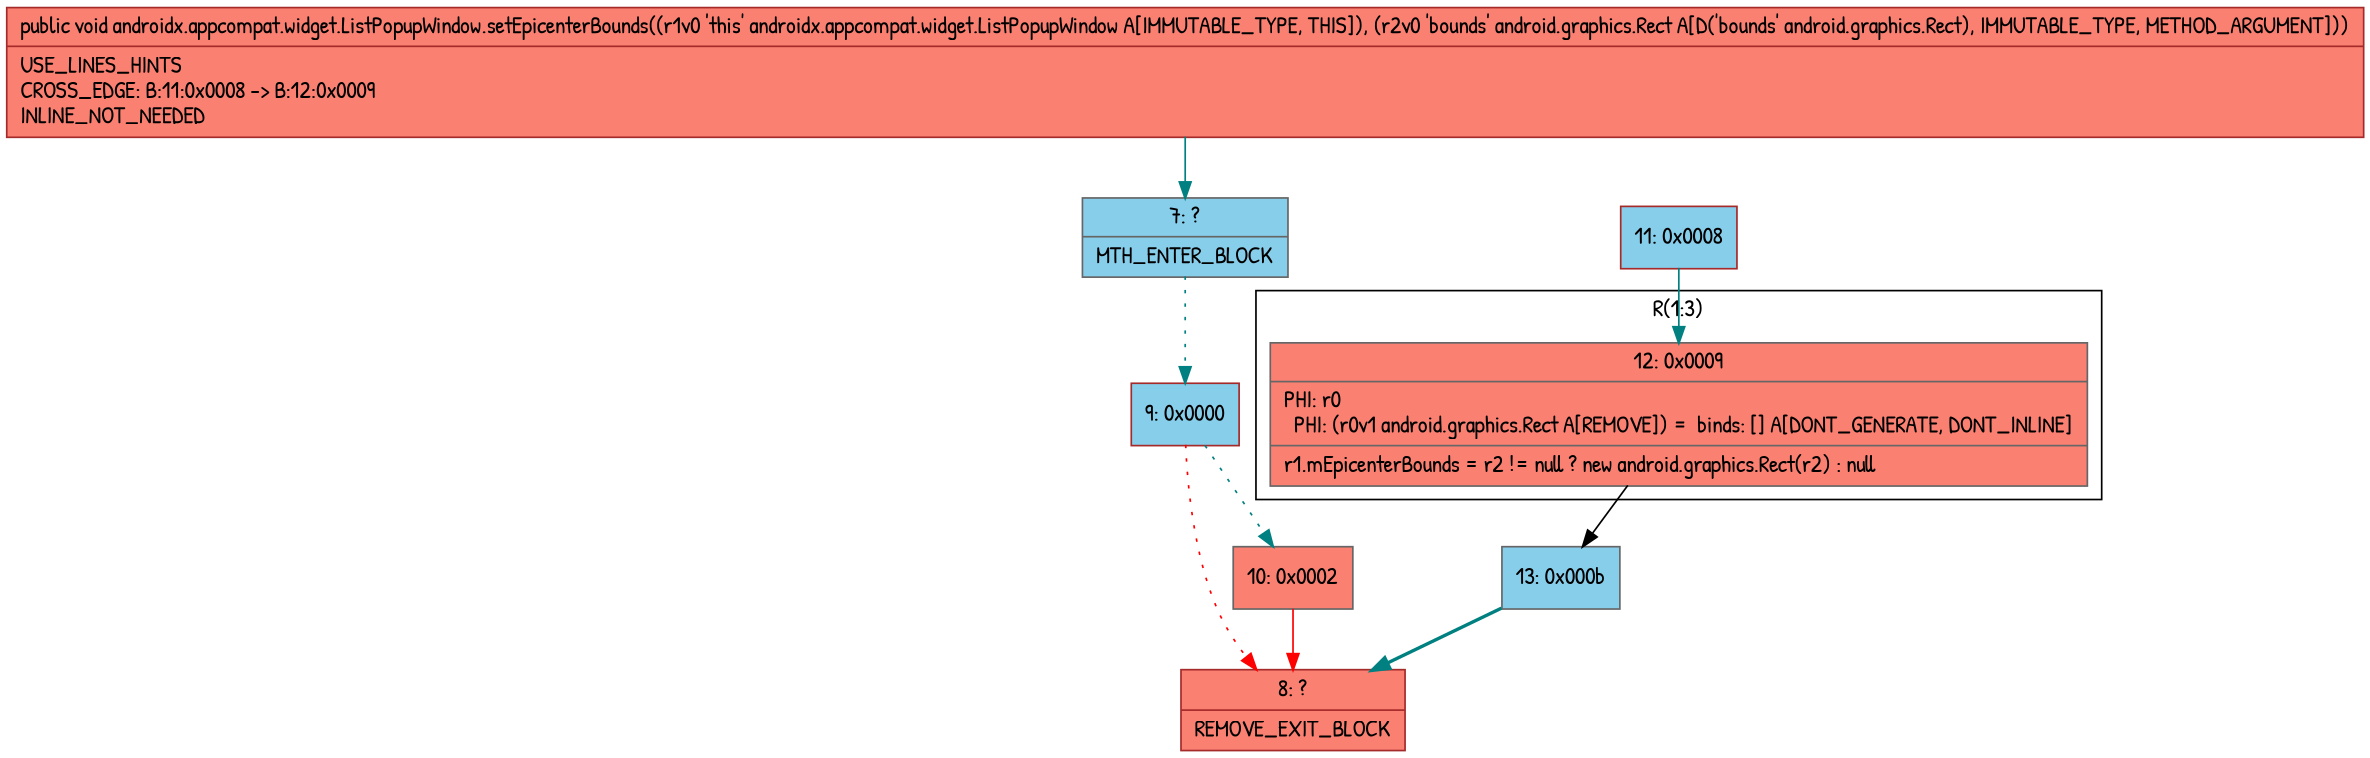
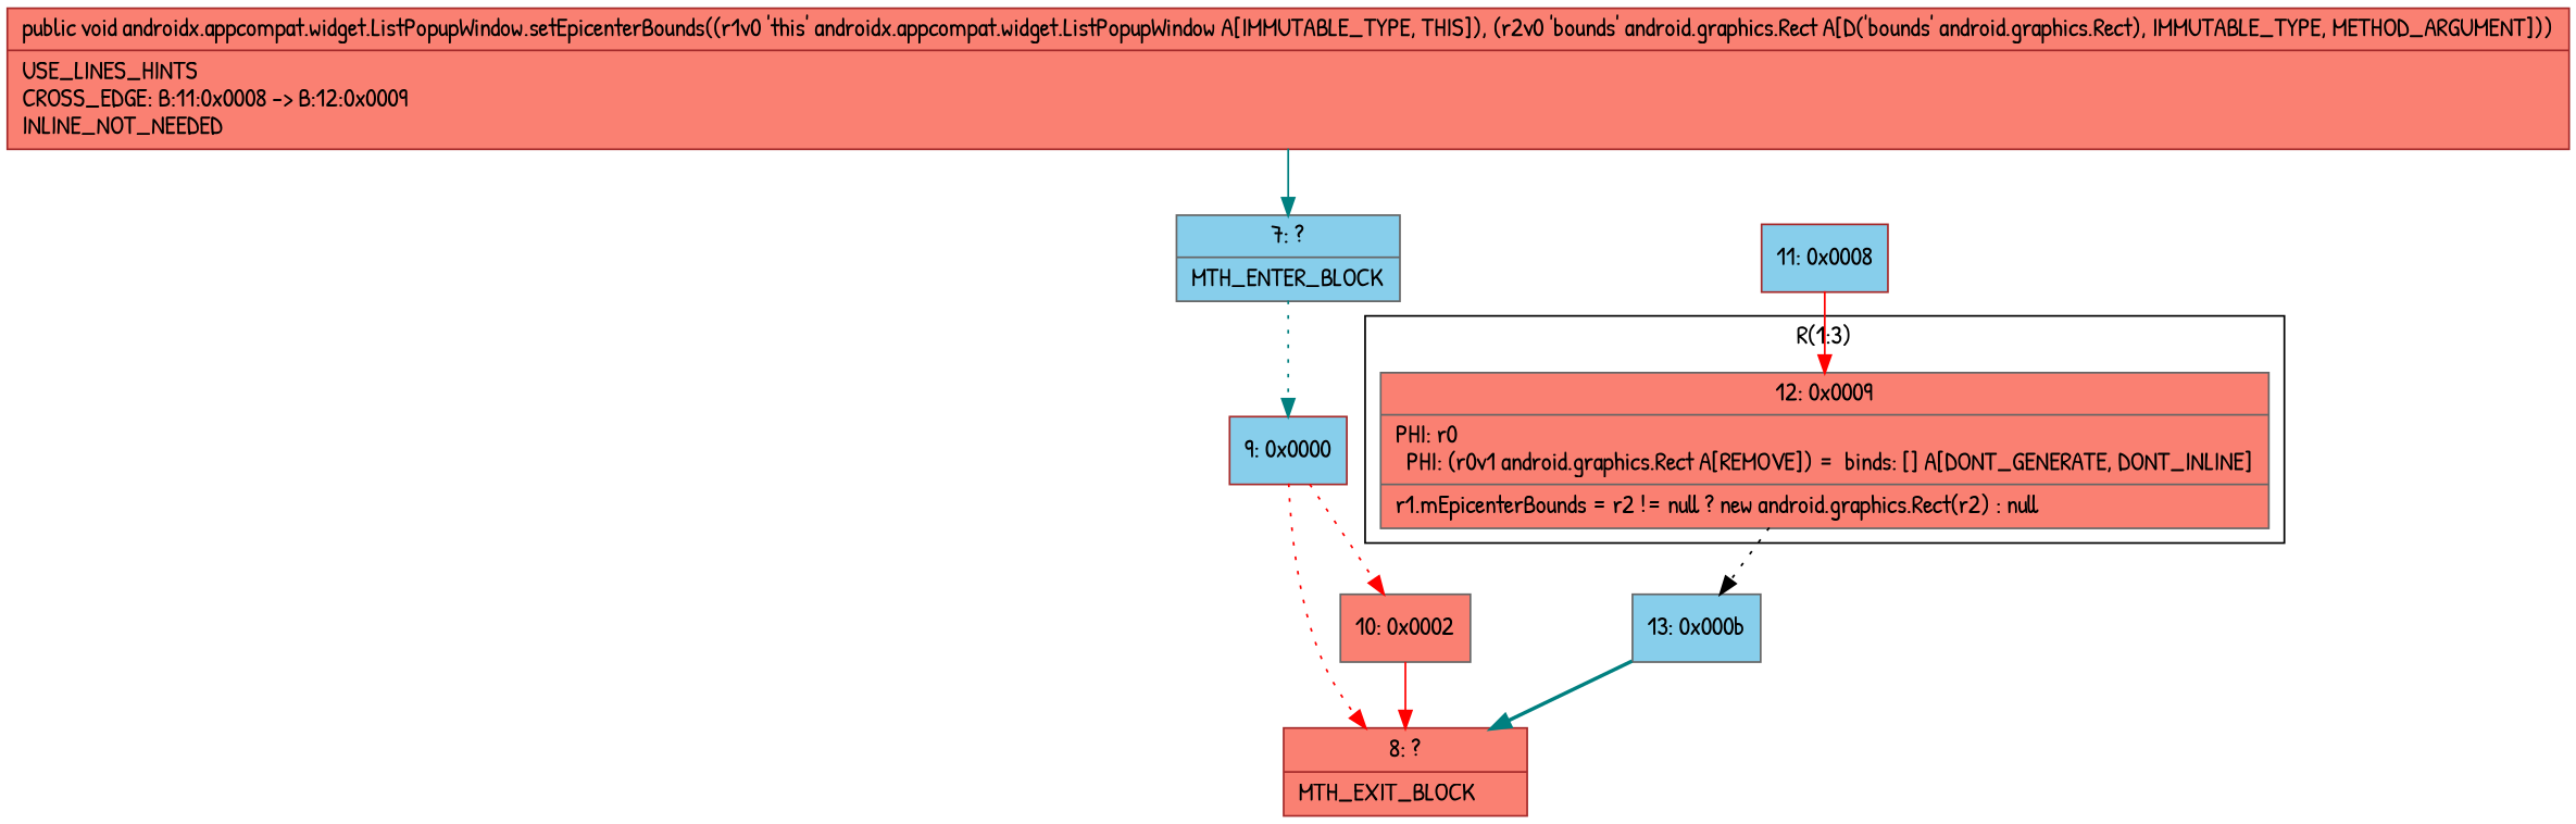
  digraph {
    fontname="Patrick Hand"
    node [color=gray40 fillcolor=salmon fontname="Patrick Hand" shape=record style=filled]
    edge [color=teal fontname="Patrick Hand" style=solid]
    n1 [label="{12\:\ 0x0009|PHI: r0 \l  PHI: (r0v1 android.graphics.Rect A[REMOVE]) =  binds: [] A[DONT_GENERATE, DONT_INLINE]\l|r1.mEpicenterBounds = r2 != null ? new android.graphics.Rect(r2) : null\l}"]
    n2 [fillcolor=skyblue label="{13\:\ 0x000b}"]
-   n3 [color=brown label="{8\:\ ?|REMOVE_EXIT_BLOCK\l}"]
+   n3 [color=brown label="{8\:\ ?|MTH_EXIT_BLOCK\l}"]
    n4 [fillcolor=skyblue label="{7\:\ ?|MTH_ENTER_BLOCK\l}"]
    n5 [color=brown fillcolor=skyblue label="{9\:\ 0x0000}"]
    n6 [label="{10\:\ 0x0002}"]
    n7 [color=brown fillcolor=skyblue label="{11\:\ 0x0008}"]
    n8 [color=brown label="{public void androidx.appcompat.widget.ListPopupWindow.setEpicenterBounds((r1v0 'this' androidx.appcompat.widget.ListPopupWindow A[IMMUTABLE_TYPE, THIS]), (r2v0 'bounds' android.graphics.Rect A[D('bounds' android.graphics.Rect), IMMUTABLE_TYPE, METHOD_ARGUMENT]))  | USE_LINES_HINTS\lCROSS_EDGE: B:11:0x0008 \-\> B:12:0x0009\lINLINE_NOT_NEEDED\l}"]
    subgraph cluster_1 {
      label="R(1:3)"
      n1
    }
-   n1 -> n2 [color=black]
+   n1 -> n2 [color=black style=dotted]
    n2 -> n3 [style=bold]
    n4 -> n5 [style=dotted]
    n5 -> n3 [color=red style=dotted]
-   n5 -> n6 [style=dotted]
+   n5 -> n6 [color=red style=dotted]
    n6 -> n3 [color=red]
-   n7 -> n1
+   n7 -> n1 [color=red]
    n8 -> n4
  }
